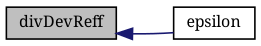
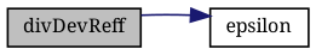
  digraph {
    rankdir=LR
    fontname="Noto Serif"
    node [color=black fontname="Noto Serif" fontsize=10 shape=record]
    n1 [fillcolor=grey75 fontcolor=black height=0.2 label=divDevReff style=filled width=0.4]
    n2 [height=0.2 label=epsilon width=0.4]
-   n1 -> n2 [color=midnightblue dir=back fontname="Noto Serif" fontsize=10 labelfontname=FreeSans labelfontsize=10 style=solid]
+   n2 -> n1 [color=midnightblue dir=back fontname="Noto Serif" fontsize=10 labelfontname=FreeSans labelfontsize=10 style=solid]
  }
